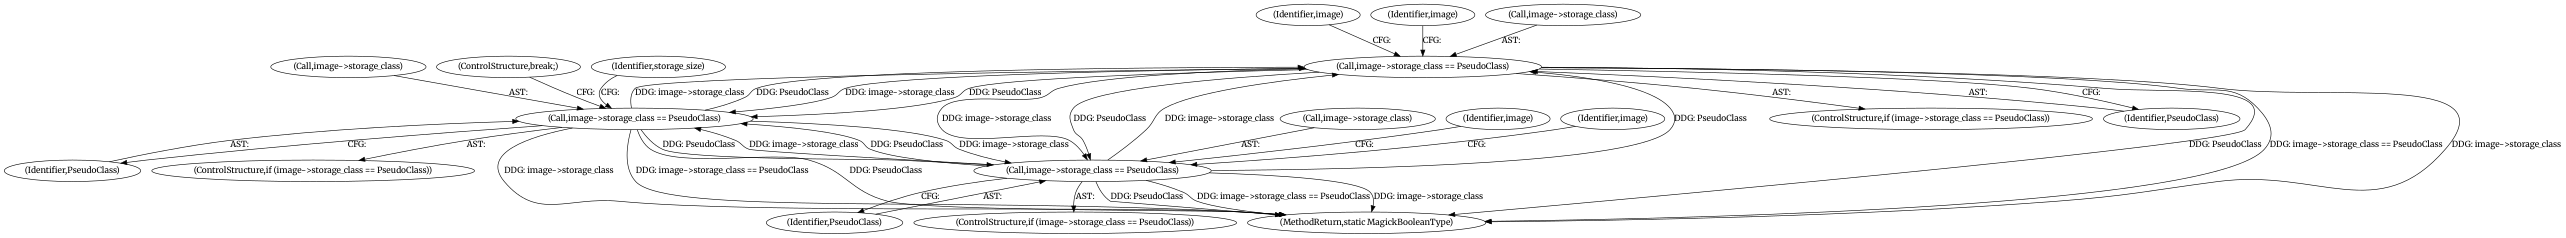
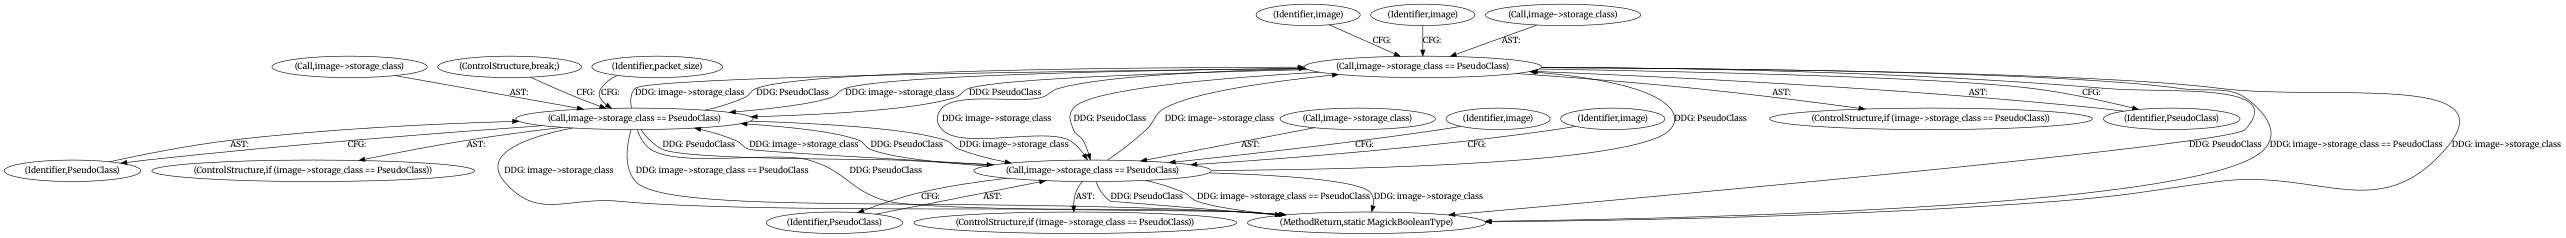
  digraph {
    fontname=Merriweather
    node [fontname=Merriweather]
    edge [fontname=Merriweather]
    n1 [label="(Call,image->storage_class == PseudoClass)"]
    n2 [label="(Call,image->storage_class == PseudoClass)"]
    n3 [label="(Call,image->storage_class == PseudoClass)"]
    n4 [label="(ControlStructure,if (image->storage_class == PseudoClass))"]
    n5 [label="(Identifier,PseudoClass)"]
    n6 [label="(MethodReturn,static MagickBooleanType)"]
    n7 [label="(Identifier,PseudoClass)"]
    n8 [label="(ControlStructure,if (image->storage_class == PseudoClass))"]
    n9 [label="(Identifier,PseudoClass)"]
    n10 [label="(ControlStructure,if (image->storage_class == PseudoClass))"]
    n11 [label="(Call,image->storage_class)"]
    n12 [label="(Identifier,image)"]
    n13 [label="(ControlStructure,break;)"]
    n14 [label="(Identifier,image)"]
-   n15 [label="(Identifier,storage_size)"]
+   n15 [label="(Identifier,packet_size)"]
    n16 [label="(Call,image->storage_class)"]
    n17 [label="(Identifier,image)"]
    n18 [label="(Identifier,image)"]
    n19 [label="(Call,image->storage_class)"]
    n1 -> n2 [label="DDG: image->storage_class"]
    n1 -> n2 [label="DDG: PseudoClass"]
    n1 -> n3 [label="DDG: image->storage_class"]
    n1 -> n3 [label="DDG: PseudoClass"]
    n1 -> n4 [label="AST: "]
    n1 -> n5 [label="CFG: "]
    n1 -> n6 [label="DDG: PseudoClass"]
    n1 -> n6 [label="DDG: image->storage_class == PseudoClass"]
    n1 -> n6 [label="DDG: image->storage_class"]
    n2 -> n1 [label="DDG: image->storage_class"]
    n2 -> n1 [label="DDG: PseudoClass"]
    n2 -> n3 [label="DDG: image->storage_class"]
    n2 -> n3 [label="DDG: PseudoClass"]
    n2 -> n6 [label="DDG: image->storage_class"]
    n2 -> n6 [label="DDG: image->storage_class == PseudoClass"]
    n2 -> n6 [label="DDG: PseudoClass"]
    n2 -> n7 [label="CFG: "]
    n2 -> n8 [label="AST: "]
    n3 -> n1 [label="DDG: image->storage_class"]
    n3 -> n1 [label="DDG: PseudoClass"]
    n3 -> n2 [label="DDG: image->storage_class"]
    n3 -> n2 [label="DDG: PseudoClass"]
    n3 -> n6 [label="DDG: PseudoClass"]
    n3 -> n6 [label="DDG: image->storage_class == PseudoClass"]
    n3 -> n6 [label="DDG: image->storage_class"]
    n3 -> n9 [label="CFG: "]
    n3 -> n10 [label="AST: "]
    n5 -> n1 [label="AST: "]
    n7 -> n2 [label="AST: "]
    n9 -> n3 [label="AST: "]
    n11 -> n2 [label="AST: "]
    n12 -> n1 [label="CFG: "]
    n13 -> n2 [label="CFG: "]
    n14 -> n1 [label="CFG: "]
    n15 -> n2 [label="CFG: "]
    n16 -> n3 [label="AST: "]
    n17 -> n3 [label="CFG: "]
    n18 -> n3 [label="CFG: "]
    n19 -> n1 [label="AST: "]
  }
